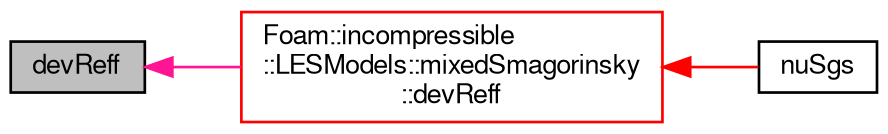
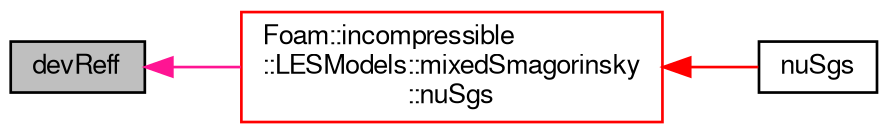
  digraph {
    rankdir=LR
    node [color=black fontname=FreeSans fontsize=10 shape=record]
    edge [dir=back fontname=FreeSans fontsize=10 labelfontname=FreeSans labelfontsize=10 style=solid]
    n1 [fillcolor=grey75 fontcolor=black height=0.2 label=devReff style=filled width=0.4]
-   n2 [color=red height=0.2 label="Foam::incompressible\l::LESModels::mixedSmagorinsky\l::devReff" width=0.4]
+   n2 [color=red height=0.2 label="Foam::incompressible\l::LESModels::mixedSmagorinsky\l::nuSgs" width=0.4]
    n3 [height=0.2 label=nuSgs width=0.4]
    n1 -> n2 [color=deeppink]
    n2 -> n3 [color=red]
  }
